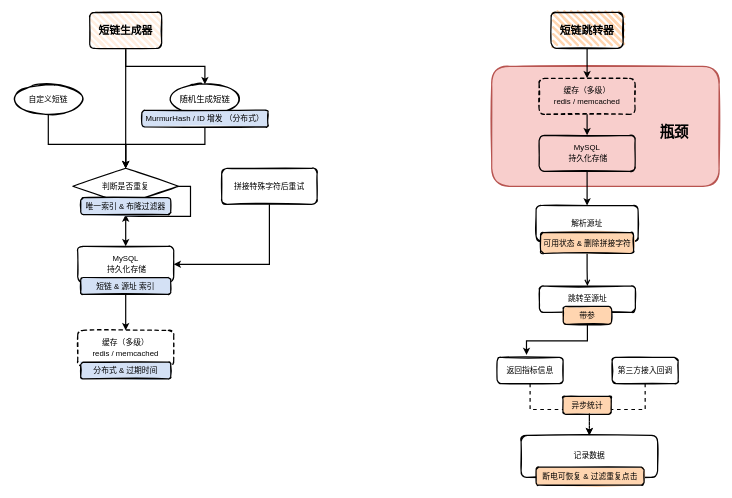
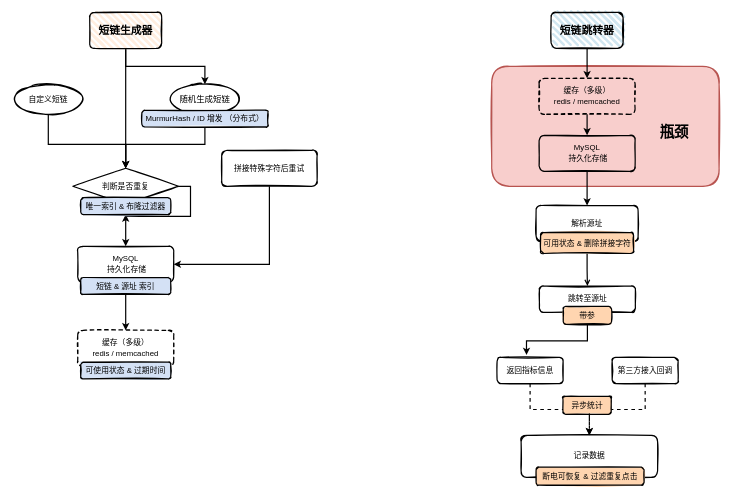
  <mxCell id="0" />
  <mxCell id="1" parent="0" />
  <mxCell id="2" value="" style="rounded=1;whiteSpace=wrap;html=1;strokeWidth=2;fillWeight=4;hachureGap=8;hachureAngle=45;sketch=1;shadow=0;labelBackgroundColor=none;fontSize=14;fillStyle=solid;fillColor=#f8cecc;strokeColor=#b85450;" vertex="1" parent="1"><mxGeometry x="819" y="110" width="379" height="200" as="geometry" /></mxCell>
  <mxCell id="3" style="edgeStyle=orthogonalEdgeStyle;rounded=0;orthogonalLoop=1;jettySize=auto;html=1;exitX=0.5;exitY=1;exitDx=0;exitDy=0;strokeWidth=2;fontSize=13;" edge="1" parent="1" source="5" target="7"><mxGeometry relative="1" as="geometry" /></mxCell>
  <mxCell id="4" style="edgeStyle=orthogonalEdgeStyle;rounded=0;orthogonalLoop=1;jettySize=auto;html=1;exitX=0.5;exitY=1;exitDx=0;exitDy=0;entryX=0.5;entryY=0;entryDx=0;entryDy=0;strokeWidth=2;fontSize=13;" edge="1" parent="1" source="5" target="10"><mxGeometry relative="1" as="geometry" /></mxCell>
  <mxCell id="5" value="&lt;font size=&quot;1&quot;&gt;&lt;b style=&quot;font-size: 18px&quot;&gt;短链生成器&lt;/b&gt;&lt;/font&gt;" style="rounded=1;whiteSpace=wrap;html=1;strokeWidth=2;fillWeight=4;hachureGap=8;hachureAngle=45;sketch=1;fillColor=#FFEEE0;" vertex="1" parent="1"><mxGeometry x="149" y="20" width="120" height="60" as="geometry" /></mxCell>
  <mxCell id="6" style="edgeStyle=orthogonalEdgeStyle;rounded=0;orthogonalLoop=1;jettySize=auto;html=1;exitX=1;exitY=0.5;exitDx=0;exitDy=0;strokeWidth=2;fontSize=13;" edge="1" parent="1" source="7" target="14"><mxGeometry relative="1" as="geometry" /></mxCell>
  <mxCell id="7" value="&lt;span style=&quot;color: rgb(0 , 0 , 0) ; font-family: &amp;#34;helvetica&amp;#34; ; font-size: 13px ; font-style: normal ; font-weight: 400 ; letter-spacing: normal ; text-align: center ; text-indent: 0px ; text-transform: none ; word-spacing: 0px ; display: inline ; float: none&quot;&gt;判断是否重复&lt;/span&gt;" style="rhombus;whiteSpace=wrap;html=1;strokeWidth=2;fillWeight=-1;hachureGap=8;fillStyle=cross-hatch;sketch=1;fontSize=14;fillColor=none;" vertex="1" parent="1"><mxGeometry x="121" y="280" width="176" height="60" as="geometry" /></mxCell>
  <mxCell id="8" style="edgeStyle=orthogonalEdgeStyle;rounded=0;orthogonalLoop=1;jettySize=auto;html=1;exitX=0.5;exitY=1;exitDx=0;exitDy=0;entryX=0.5;entryY=0;entryDx=0;entryDy=0;strokeWidth=2;fontSize=13;" edge="1" parent="1" source="9" target="7"><mxGeometry relative="1" as="geometry"><Array as="points"><mxPoint x="80" y="240" /><mxPoint x="209" y="240" /></Array></mxGeometry></mxCell>
  <mxCell id="9" value="自定义短链" style="ellipse;whiteSpace=wrap;html=1;strokeWidth=2;fillWeight=2;hachureGap=8;fillStyle=dots;sketch=1;labelBackgroundColor=none;fontSize=13;fillColor=none;" vertex="1" parent="1"><mxGeometry x="20" y="140" width="120" height="50" as="geometry" /></mxCell>
  <mxCell id="10" value="&lt;span style=&quot;font-size: 14px&quot;&gt;随机生成短链&lt;/span&gt;" style="ellipse;whiteSpace=wrap;html=1;strokeWidth=2;fillWeight=2;hachureGap=8;fillStyle=dots;sketch=1;labelBackgroundColor=none;fontSize=13;fillColor=none;" vertex="1" parent="1"><mxGeometry x="281" y="140" width="120" height="50" as="geometry" /></mxCell>
  <mxCell id="11" style="edgeStyle=orthogonalEdgeStyle;rounded=0;orthogonalLoop=1;jettySize=auto;html=1;exitX=0.5;exitY=1;exitDx=0;exitDy=0;entryX=0.5;entryY=0;entryDx=0;entryDy=0;strokeWidth=2;fontSize=13;" edge="1" parent="1" source="12" target="7"><mxGeometry relative="1" as="geometry"><Array as="points"><mxPoint x="341" y="240" /><mxPoint x="209" y="240" /></Array></mxGeometry></mxCell>
  <mxCell id="12" value="&lt;span style=&quot;font-size: 13px&quot;&gt;MurmurHash / ID 增发 （分布式）&lt;/span&gt;" style="rounded=1;whiteSpace=wrap;html=1;strokeWidth=2;fillWeight=4;hachureGap=8;hachureAngle=45;sketch=1;fontStyle=0;labelBackgroundColor=none;fontSize=13;fillColor=#D4E1F5;fillStyle=solid;" vertex="1" parent="1"><mxGeometry x="236" y="183" width="210" height="28" as="geometry" /></mxCell>
  <mxCell id="13" style="edgeStyle=orthogonalEdgeStyle;rounded=0;orthogonalLoop=1;jettySize=auto;html=1;exitX=0.5;exitY=1;exitDx=0;exitDy=0;entryX=0.5;entryY=0;entryDx=0;entryDy=0;strokeWidth=2;fontSize=13;" edge="1" parent="1" source="14" target="16"><mxGeometry relative="1" as="geometry" /></mxCell>
  <mxCell id="14" value="&lt;span style=&quot;font-size: 13px&quot;&gt;唯一索引 &amp;amp; 布隆过滤器&lt;/span&gt;" style="rounded=1;whiteSpace=wrap;html=1;strokeWidth=2;fillWeight=4;hachureGap=8;hachureAngle=45;sketch=1;fontStyle=0;labelBackgroundColor=none;fontSize=13;fillColor=#D4E1F5;fillStyle=solid;" vertex="1" parent="1"><mxGeometry x="134" y="329" width="150" height="28" as="geometry" /></mxCell>
  <mxCell id="15" style="edgeStyle=orthogonalEdgeStyle;rounded=0;orthogonalLoop=1;jettySize=auto;html=1;exitX=0.5;exitY=1;exitDx=0;exitDy=0;entryX=0.5;entryY=0;entryDx=0;entryDy=0;strokeWidth=2;fontSize=13;" edge="1" parent="1" source="16" target="20"><mxGeometry relative="1" as="geometry" /></mxCell>
  <mxCell id="16" value="&lt;p style=&quot;line-height: 140%&quot;&gt;MySQL&lt;br&gt;&amp;nbsp;持久化存储&lt;/p&gt;" style="html=1;whiteSpace=wrap;container=1;recursiveResize=0;collapsible=0;labelBackgroundColor=none;fontSize=13;rounded=1;shadow=0;sketch=1;strokeWidth=2;fillColor=none;" vertex="1" parent="1"><mxGeometry x="129" y="410" width="160" height="60" as="geometry" /></mxCell>
  <mxCell id="17" value="短链 &amp;amp; 源址 索引" style="rounded=1;whiteSpace=wrap;html=1;strokeWidth=2;fillWeight=4;hachureGap=8;hachureAngle=45;sketch=1;fontStyle=0;labelBackgroundColor=none;fontSize=13;fillColor=#D4E1F5;fillStyle=solid;" vertex="1" parent="16"><mxGeometry x="5" y="52" width="150" height="28" as="geometry" /></mxCell>
  <mxCell id="18" style="edgeStyle=orthogonalEdgeStyle;rounded=0;orthogonalLoop=1;jettySize=auto;html=1;exitX=0.5;exitY=1;exitDx=0;exitDy=0;entryX=1;entryY=0.5;entryDx=0;entryDy=0;strokeWidth=2;fontSize=13;" edge="1" parent="1" source="19" target="16"><mxGeometry relative="1" as="geometry" /></mxCell>
- <mxCell id="19" value="&lt;font style=&quot;font-size: 13px&quot;&gt;拼接特殊字符后重试&lt;/font&gt;" style="rounded=1;whiteSpace=wrap;html=1;strokeWidth=2;fillWeight=4;hachureGap=8;hachureAngle=45;sketch=1;labelBackgroundColor=none;fontSize=13;fillStyle=auto;fillColor=none;" vertex="1" parent="1"><mxGeometry x="369" y="280" width="159" height="60" as="geometry" /></mxCell>
+ <mxCell id="19" value="&lt;font style=&quot;font-size: 13px&quot;&gt;拼接特殊字符后重试&lt;/font&gt;" style="rounded=1;whiteSpace=wrap;html=1;strokeWidth=2;fillWeight=4;hachureGap=8;hachureAngle=45;sketch=1;labelBackgroundColor=none;fontSize=13;fillStyle=auto;fillColor=none;" vertex="1" parent="1"><mxGeometry x="369" y="250" width="159" height="60" as="geometry" /></mxCell>
  <mxCell id="20" value="&lt;p style=&quot;line-height: 140%&quot;&gt;缓存（多级）&lt;br&gt;redis / memcached&lt;br&gt;&lt;/p&gt;" style="html=1;whiteSpace=wrap;container=1;recursiveResize=0;collapsible=0;labelBackgroundColor=none;fontSize=13;rounded=1;shadow=0;sketch=1;strokeWidth=2;dashed=1;fillColor=none;" vertex="1" parent="1"><mxGeometry x="129" y="550" width="160" height="60" as="geometry" /></mxCell>
  <mxCell id="21" style="edgeStyle=orthogonalEdgeStyle;rounded=0;orthogonalLoop=1;jettySize=auto;html=1;exitX=0.5;exitY=1;exitDx=0;exitDy=0;strokeWidth=2;fontSize=13;" edge="1" parent="1" source="22" target="26"><mxGeometry relative="1" as="geometry" /></mxCell>
- <mxCell id="22" value="&lt;font size=&quot;1&quot;&gt;&lt;b style=&quot;font-size: 18px&quot;&gt;短链跳转器&lt;/b&gt;&lt;/font&gt;" style="rounded=1;whiteSpace=wrap;html=1;strokeWidth=2;fillWeight=4;hachureGap=8;hachureAngle=45;sketch=1;fillColor=#ffd5b0;" vertex="1" parent="1"><mxGeometry x="918" y="20" width="120" height="60" as="geometry" /></mxCell>
+ <mxCell id="22" value="&lt;font size=&quot;1&quot;&gt;&lt;b style=&quot;font-size: 18px&quot;&gt;短链跳转器&lt;/b&gt;&lt;/font&gt;" style="rounded=1;whiteSpace=wrap;html=1;strokeWidth=2;fillWeight=4;hachureGap=8;hachureAngle=45;sketch=1;fillColor=#D1E6F0;" vertex="1" parent="1"><mxGeometry x="918" y="20" width="120" height="60" as="geometry" /></mxCell>
  <mxCell id="23" style="edgeStyle=orthogonalEdgeStyle;rounded=0;orthogonalLoop=1;jettySize=auto;html=1;exitX=0.5;exitY=1;exitDx=0;exitDy=0;entryX=0.5;entryY=0;entryDx=0;entryDy=0;strokeWidth=2;fontSize=13;" edge="1" parent="1" source="24" target="28"><mxGeometry relative="1" as="geometry" /></mxCell>
  <mxCell id="24" value="&lt;p style=&quot;line-height: 140%&quot;&gt;MySQL&lt;br&gt;&amp;nbsp;持久化存储&lt;/p&gt;" style="html=1;whiteSpace=wrap;container=1;recursiveResize=0;collapsible=0;labelBackgroundColor=none;fontSize=13;rounded=1;shadow=0;sketch=1;strokeWidth=2;fillColor=none;" vertex="1" parent="1"><mxGeometry x="898" y="225" width="160" height="60" as="geometry" /></mxCell>
  <mxCell id="25" style="edgeStyle=orthogonalEdgeStyle;rounded=0;orthogonalLoop=1;jettySize=auto;html=1;exitX=0.5;exitY=1;exitDx=0;exitDy=0;entryX=0.5;entryY=0;entryDx=0;entryDy=0;strokeWidth=2;fontSize=13;" edge="1" parent="1" source="26" target="24"><mxGeometry relative="1" as="geometry" /></mxCell>
  <mxCell id="26" value="&lt;p style=&quot;line-height: 140%&quot;&gt;缓存（多级）&lt;br&gt;redis / memcached&lt;br&gt;&lt;/p&gt;" style="html=1;whiteSpace=wrap;container=1;recursiveResize=0;collapsible=0;labelBackgroundColor=none;fontSize=13;rounded=1;shadow=0;sketch=1;strokeWidth=2;dashed=1;fillColor=none;" vertex="1" parent="1"><mxGeometry x="898" y="130" width="160" height="60" as="geometry" /></mxCell>
- <mxCell id="27" value="分布式 &amp;amp; 过期时间" style="rounded=1;whiteSpace=wrap;html=1;strokeWidth=2;fillWeight=4;hachureGap=8;hachureAngle=45;sketch=1;fontStyle=0;labelBackgroundColor=none;fontSize=13;fillColor=#D4E1F5;fillStyle=solid;" vertex="1" parent="1"><mxGeometry x="134" y="603" width="150" height="28" as="geometry" /></mxCell>
+ <mxCell id="27" value="可使用状态 &amp;amp; 过期时间" style="rounded=1;whiteSpace=wrap;html=1;strokeWidth=2;fillWeight=4;hachureGap=8;hachureAngle=45;sketch=1;fontStyle=0;labelBackgroundColor=none;fontSize=13;fillColor=#D4E1F5;fillStyle=solid;" vertex="1" parent="1"><mxGeometry x="134" y="603" width="150" height="28" as="geometry" /></mxCell>
  <mxCell id="28" value="&lt;font style=&quot;font-size: 13px&quot;&gt;解析源址&lt;/font&gt;" style="rounded=1;whiteSpace=wrap;html=1;strokeWidth=2;fillWeight=4;hachureGap=8;hachureAngle=45;sketch=1;labelBackgroundColor=none;fontSize=13;fillStyle=auto;fillColor=none;" vertex="1" parent="1"><mxGeometry x="893" y="342" width="170" height="60" as="geometry" /></mxCell>
  <mxCell id="29" style="edgeStyle=orthogonalEdgeStyle;rounded=0;orthogonalLoop=1;jettySize=auto;html=1;exitX=0.5;exitY=1;exitDx=0;exitDy=0;strokeWidth=2;fontSize=13;endArrow=open;" edge="1" parent="1" source="30" target="31"><mxGeometry relative="1" as="geometry" /></mxCell>
  <mxCell id="30" value="可用状态 &amp;amp; 删除拼接字符" style="rounded=1;whiteSpace=wrap;html=1;strokeWidth=2;fillWeight=4;hachureGap=8;hachureAngle=45;sketch=1;fontStyle=0;labelBackgroundColor=none;fontSize=13;fillStyle=solid;fillColor=#FFD5B0;" vertex="1" parent="1"><mxGeometry x="900.5" y="387" width="155" height="35" as="geometry" /></mxCell>
  <mxCell id="31" value="&lt;p style=&quot;line-height: 140%&quot;&gt;跳转至源址&lt;/p&gt;" style="html=1;whiteSpace=wrap;container=1;recursiveResize=0;collapsible=0;labelBackgroundColor=none;fontSize=13;rounded=1;shadow=0;sketch=1;strokeWidth=2;fillColor=none;" vertex="1" parent="1"><mxGeometry x="898.5" y="476" width="160" height="44" as="geometry" /></mxCell>
  <mxCell id="32" style="edgeStyle=orthogonalEdgeStyle;rounded=0;orthogonalLoop=1;jettySize=auto;html=1;exitX=0.5;exitY=1;exitDx=0;exitDy=0;entryX=0.445;entryY=-0.091;entryDx=0;entryDy=0;entryPerimeter=0;strokeWidth=2;fontSize=14;" edge="1" parent="1" source="33" target="36"><mxGeometry relative="1" as="geometry" /></mxCell>
  <mxCell id="33" value="带参" style="rounded=1;whiteSpace=wrap;html=1;strokeWidth=2;fillWeight=4;hachureGap=8;hachureAngle=45;sketch=1;fontStyle=0;labelBackgroundColor=none;fontSize=13;fillStyle=solid;fillColor=#FFD5B0;" vertex="1" parent="1"><mxGeometry x="938.25" y="510" width="80.5" height="30" as="geometry" /></mxCell>
  <mxCell id="34" value="瓶颈" style="text;strokeColor=none;fillColor=none;html=1;fontSize=24;fontStyle=1;verticalAlign=middle;align=center;rounded=1;shadow=0;labelBackgroundColor=none;sketch=1;" vertex="1" parent="1"><mxGeometry x="1073" y="200" width="100" height="40" as="geometry" /></mxCell>
  <mxCell id="35" style="edgeStyle=orthogonalEdgeStyle;rounded=0;orthogonalLoop=1;jettySize=auto;html=1;exitX=0.5;exitY=1;exitDx=0;exitDy=0;strokeWidth=2;fontSize=14;dashed=1;" edge="1" parent="1" source="36" target="39"><mxGeometry relative="1" as="geometry" /></mxCell>
  <mxCell id="36" value="&lt;p style=&quot;line-height: 140%&quot;&gt;返回指标信息&lt;/p&gt;" style="html=1;whiteSpace=wrap;container=1;recursiveResize=0;collapsible=0;labelBackgroundColor=none;fontSize=13;rounded=1;shadow=0;sketch=1;strokeWidth=2;fillColor=none;" vertex="1" parent="1"><mxGeometry x="828" y="595" width="110" height="44" as="geometry" /></mxCell>
  <mxCell id="37" style="edgeStyle=orthogonalEdgeStyle;rounded=0;orthogonalLoop=1;jettySize=auto;html=1;exitX=0.5;exitY=1;exitDx=0;exitDy=0;entryX=0.5;entryY=0;entryDx=0;entryDy=0;strokeWidth=2;fontSize=14;dashed=1;" edge="1" parent="1" source="38" target="39"><mxGeometry relative="1" as="geometry" /></mxCell>
  <mxCell id="38" value="&lt;p style=&quot;line-height: 140%&quot;&gt;第三方接入回调&lt;/p&gt;" style="html=1;whiteSpace=wrap;container=1;recursiveResize=0;collapsible=0;labelBackgroundColor=none;fontSize=13;rounded=1;shadow=0;sketch=1;strokeWidth=2;fillColor=none;" vertex="1" parent="1"><mxGeometry x="1019.75" y="595" width="110" height="44" as="geometry" /></mxCell>
  <mxCell id="39" value="&lt;p style=&quot;line-height: 140%&quot;&gt;记录数据&lt;/p&gt;" style="html=1;whiteSpace=wrap;container=1;recursiveResize=0;collapsible=0;labelBackgroundColor=none;fontSize=13;rounded=1;shadow=0;sketch=1;strokeWidth=2;fillColor=none;" vertex="1" parent="1"><mxGeometry x="868" y="725" width="227.5" height="70" as="geometry" /></mxCell>
  <mxCell id="40" value="异步统计" style="rounded=1;whiteSpace=wrap;html=1;strokeWidth=2;fillWeight=4;hachureGap=8;hachureAngle=45;sketch=1;fontStyle=0;labelBackgroundColor=none;fontSize=13;fillStyle=solid;fillColor=#FFD5B0;" vertex="1" parent="1"><mxGeometry x="937.75" y="660" width="80.5" height="30" as="geometry" /></mxCell>
  <mxCell id="41" value="断电可恢复 &amp;amp; 过滤重复点击" style="rounded=1;whiteSpace=wrap;html=1;strokeWidth=2;fillWeight=4;hachureGap=8;hachureAngle=45;sketch=1;fontStyle=0;labelBackgroundColor=none;fontSize=13;fillStyle=solid;fillColor=#FFD5B0;" vertex="1" parent="1"><mxGeometry x="893" y="778" width="180" height="30" as="geometry" /></mxCell>
  <mxCell id="42" style="edgeStyle=orthogonalEdgeStyle;rounded=0;orthogonalLoop=1;jettySize=auto;html=1;exitX=0.5;exitY=1;exitDx=0;exitDy=0;dashed=1;strokeWidth=2;fontSize=14;" edge="1" parent="1" source="41" target="41"><mxGeometry relative="1" as="geometry" /></mxCell>
